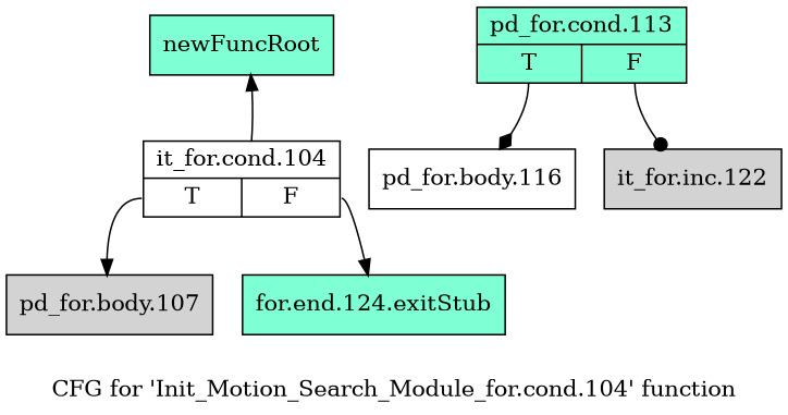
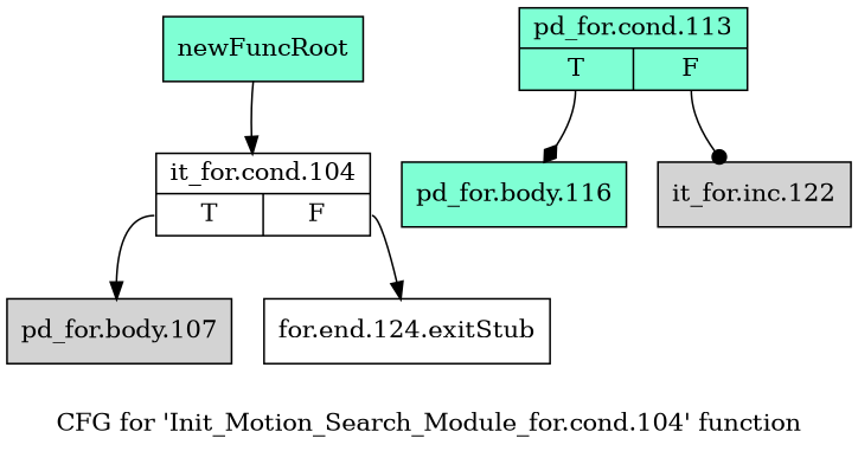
  digraph {
    label="CFG for 'Init_Motion_Search_Module_for.cond.104' function"
    node [fillcolor=aquamarine shape=record style=filled]
    edge [arrowhead=normal tailport=s1]
    n1 [label="{newFuncRoot}"]
    n2 [fillcolor=white label="{it_for.cond.104|{<s0>T|<s1>F}}"]
-   n3 [label="{for.end.124.exitStub}"]
+   n3 [fillcolor=white label="{for.end.124.exitStub}"]
    n4 [fillcolor=lightgrey label="{pd_for.body.107}"]
    n5 [label="{pd_for.cond.113|{<s0>T|<s1>F}}"]
-   n6 [fillcolor=white label="{pd_for.body.116}"]
+   n6 [label="{pd_for.body.116}"]
    n7 [fillcolor=lightgrey label="{it_for.inc.122}"]
-   n2 -> n1 [tailport=""]
+   n1 -> n2 [tailport=""]
    n2 -> n3
    n2 -> n4 [tailport=s0]
    n5 -> n6 [arrowhead=diamond tailport=s0]
    n5 -> n7 [arrowhead=dot]
  }
